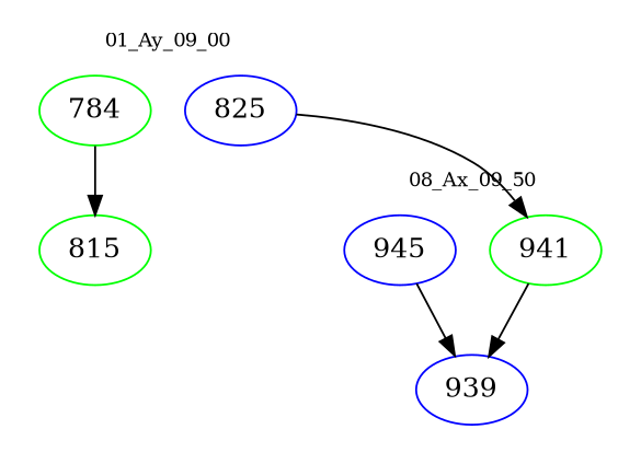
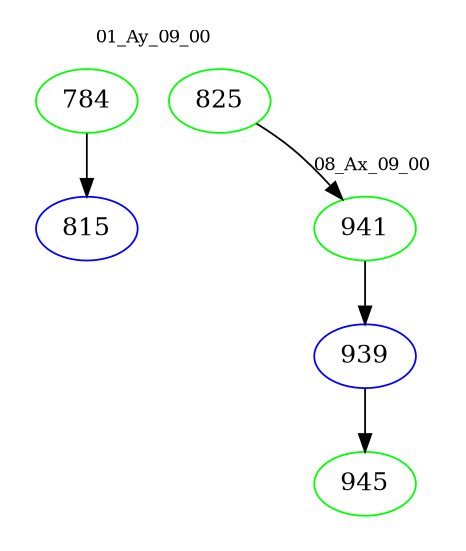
  digraph {
    node [color=green]
    edge [color=black]
    n1 [label=941]
    n2 [color=blue label=939]
-   n3 [color=blue label=945]
-   n4 [color=blue label=825]
+   n3 [label=945]
+   n4 [label=825]
    n5 [label=784]
-   n6 [label=815]
+   n6 [color=blue label=815]
    subgraph cluster_1 {
      color=white
      fontsize=10
-     label="08_Ax_09_50"
+     label="08_Ax_09_00"
      n1
      n2
      n3
    }
    subgraph cluster_2 {
      color=white
      fontsize=10
      label="01_Ay_09_00"
      n4
      n5
      n6
    }
    n1 -> n2
-   n3 -> n2
+   n2 -> n3
    n4 -> n1
    n5 -> n6
  }
